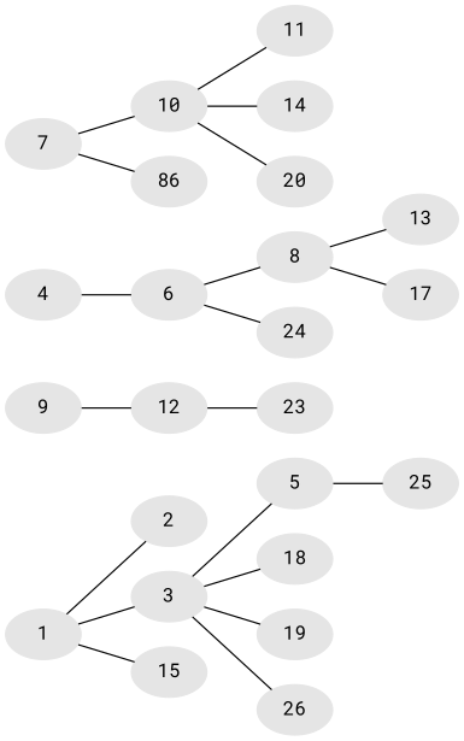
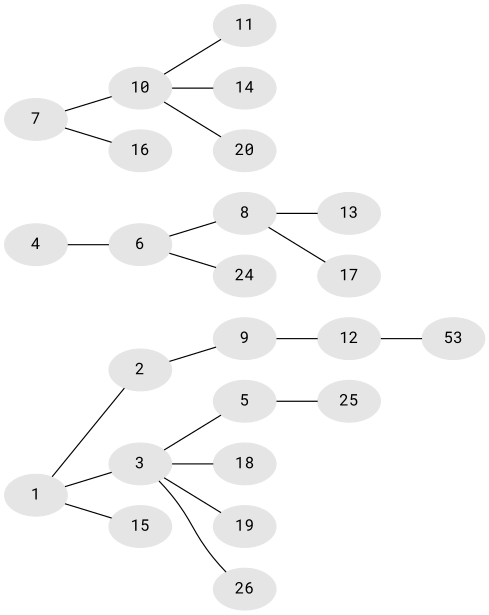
  graph {
    fontname="Roboto Mono"
    rankdir=LR
    node [color=gray90 fontname="Roboto Mono" style=filled]
    edge [fontname="Roboto Mono" weight=1.0]
    1
    2
    3
    15
    9
    5
    18
    19
    26
    12
    4
    6
    25
    7
    10
-   16 [label=86]
+   16
    8
    24
    13
    17
-   23
+   23 [label=53]
    11
    14
    20
    1 -- 2
    1 -- 3
    1 -- 15 [weight=2.0]
+   2 -- 9
    3 -- 5
    3 -- 18
    3 -- 19
    3 -- 26
    9 -- 12 [weight=2.0]
    5 -- 25
    12 -- 23
    4 -- 6
    6 -- 8
    6 -- 24
    7 -- 10
    7 -- 16
    10 -- 11
    10 -- 14
    10 -- 20
    8 -- 13
    8 -- 17
  }
